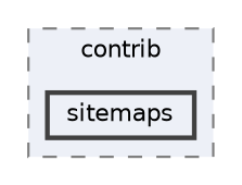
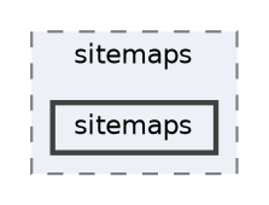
  digraph {
    compound=true
    n1 [color=grey25 fillcolor="#edf0f7" fontname=Helvetica fontsize=10 height=0.2 label=sitemaps shape=box style="filled,bold" width=0.4]
    subgraph cluster_1 {
      bgcolor="#edf0f7"
      fontname=Helvetica
      fontsize=10
-     label=contrib
+     label=sitemaps
      pencolor=grey50
      style="filled,dashed"
      n1
    }
  }
